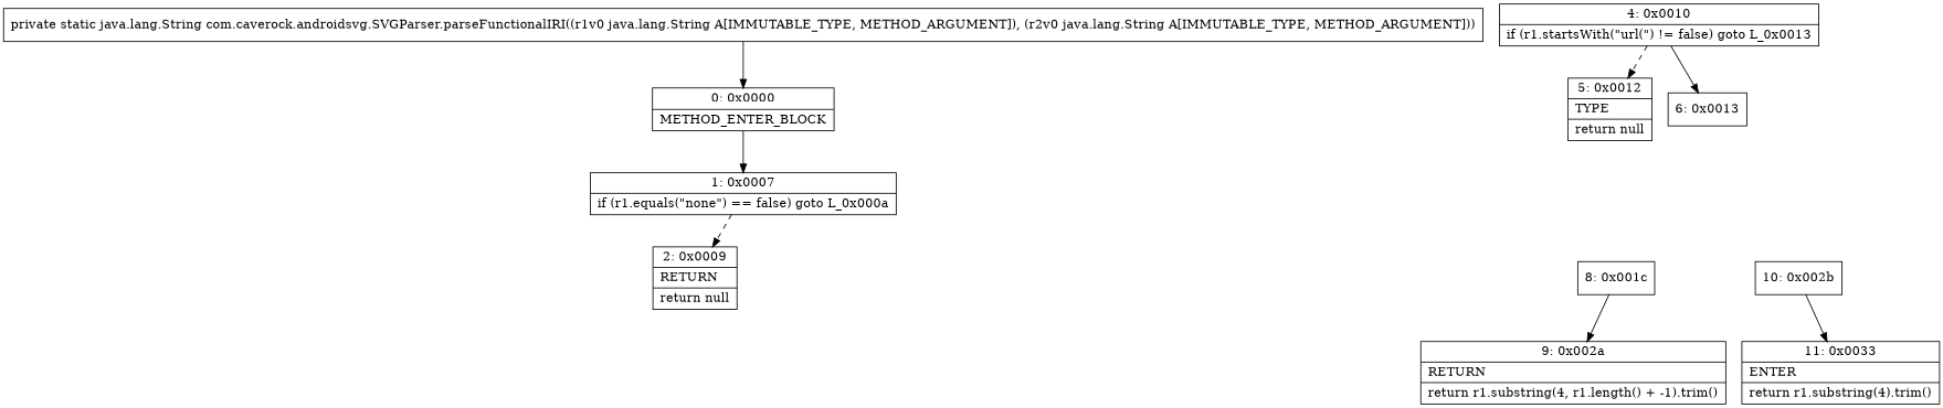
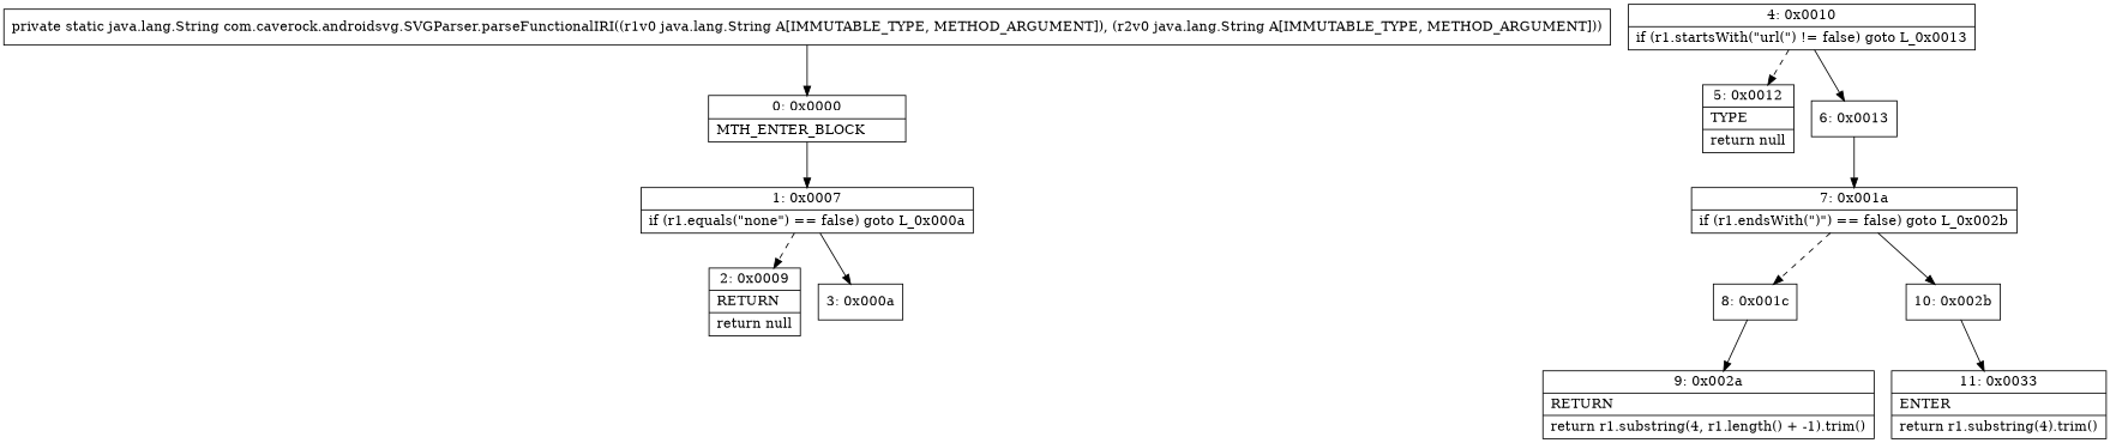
  digraph {
    node [shape=record]
-   n1 [label="{0\:\ 0x0000|METHOD_ENTER_BLOCK\l}"]
+   n1 [label="{0\:\ 0x0000|MTH_ENTER_BLOCK\l}"]
    n2 [label="{1\:\ 0x0007|if (r1.equals(\"none\") == false) goto L_0x000a\l}"]
    n3 [label="{2\:\ 0x0009|RETURN\l|return null\l}"]
+   n4 [label="{3\:\ 0x000a}"]
    n5 [label="{4\:\ 0x0010|if (r1.startsWith(\"url(\") != false) goto L_0x0013\l}"]
    n6 [label="{5\:\ 0x0012|TYPE\l|return null\l}"]
    n7 [label="{6\:\ 0x0013}"]
+   n8 [label="{7\:\ 0x001a|if (r1.endsWith(\")\") == false) goto L_0x002b\l}"]
    n9 [label="{8\:\ 0x001c}"]
    n10 [label="{10\:\ 0x002b}"]
    n11 [label="{9\:\ 0x002a|RETURN\l|return r1.substring(4, r1.length() + \-1).trim()\l}"]
    n12 [label="{11\:\ 0x0033|ENTER\l|return r1.substring(4).trim()\l}"]
    n13 [label="{private static java.lang.String com.caverock.androidsvg.SVGParser.parseFunctionalIRI((r1v0 java.lang.String A[IMMUTABLE_TYPE, METHOD_ARGUMENT]), (r2v0 java.lang.String A[IMMUTABLE_TYPE, METHOD_ARGUMENT])) }"]
    n1 -> n2
    n2 -> n3 [style=dashed]
+   n2 -> n4
    n5 -> n6 [style=dashed]
    n5 -> n7
+   n7 -> n8
+   n8 -> n9 [style=dashed]
+   n8 -> n10
    n9 -> n11
    n10 -> n12
    n13 -> n1
  }
